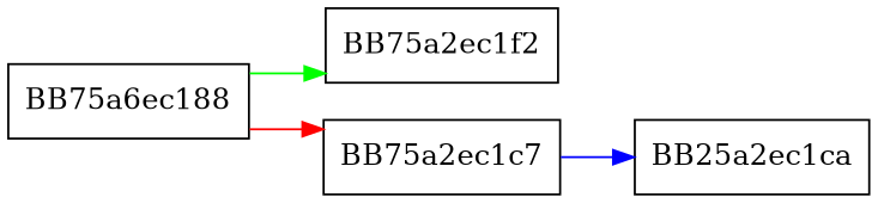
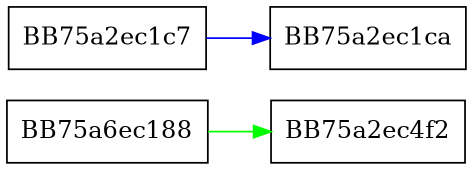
  digraph {
    rankdir=LR
    splines=ortho
    node [shape=box]
    n1 [label=BB75a6ec188]
-   BB75a2ec1f2
+   BB75a2ec1f2 [label=BB75a2ec4f2]
    BB75a2ec1c7
-   BB75a2ec1ca [label=BB25a2ec1ca]
+   BB75a2ec1ca
    n1 -> BB75a2ec1f2 [color=green]
-   n1 -> BB75a2ec1c7 [color=red]
    BB75a2ec1c7 -> BB75a2ec1ca [color=blue]
  }
